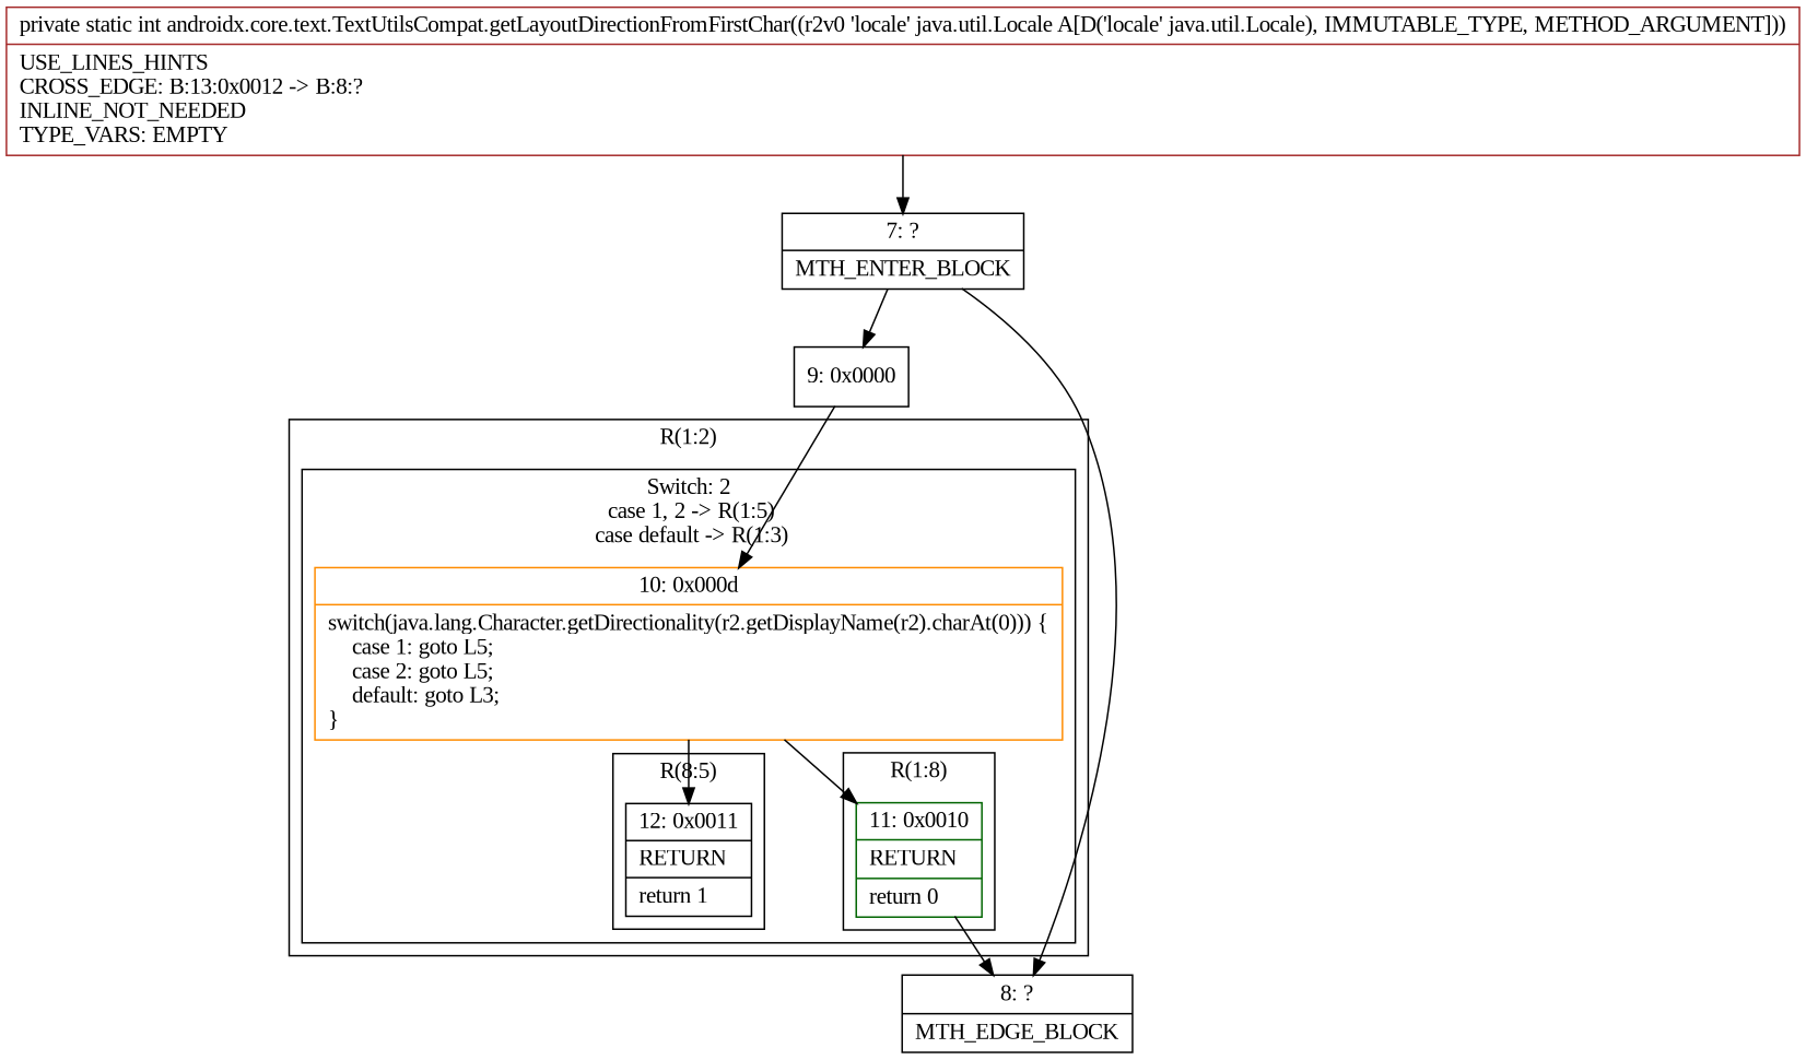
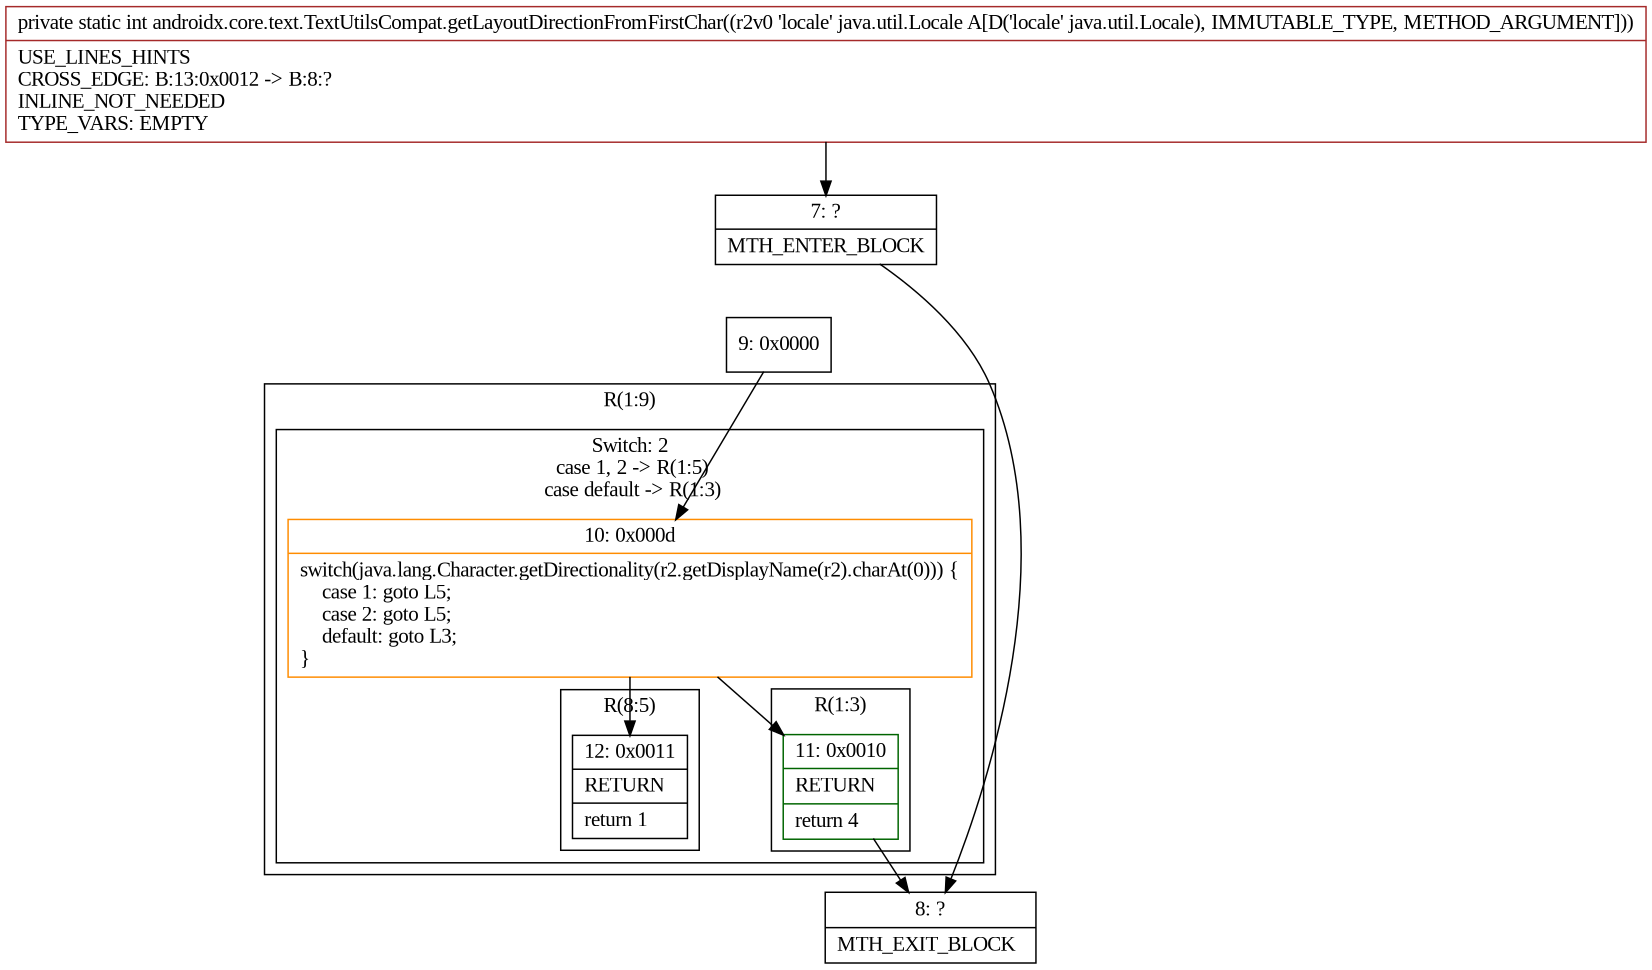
  digraph {
    fontname="Liberation Serif"
    node [color=black fontname="Liberation Serif" shape=record]
    edge [fontname="Liberation Serif"]
    n1 [label="{12\:\ 0x0011|RETURN\l|return 1\l}"]
-   n2 [color=darkgreen label="{11\:\ 0x0010|RETURN\l|return 0\l}"]
+   n2 [color=darkgreen label="{11\:\ 0x0010|RETURN\l|return 4\l}"]
    n3 [color=darkorange label="{10\:\ 0x000d|switch(java.lang.Character.getDirectionality(r2.getDisplayName(r2).charAt(0))) \{\l    case 1: goto L5;\l    case 2: goto L5;\l    default: goto L3;\l\}\l}"]
-   n4 [label="{8\:\ ?|MTH_EDGE_BLOCK\l}"]
+   n4 [label="{8\:\ ?|MTH_EXIT_BLOCK\l}"]
    n5 [label="{7\:\ ?|MTH_ENTER_BLOCK\l}"]
    n6 [label="{9\:\ 0x0000}"]
    n7 [color=brown label="{private static int androidx.core.text.TextUtilsCompat.getLayoutDirectionFromFirstChar((r2v0 'locale' java.util.Locale A[D('locale' java.util.Locale), IMMUTABLE_TYPE, METHOD_ARGUMENT]))  | USE_LINES_HINTS\lCROSS_EDGE: B:13:0x0012 \-\> B:8:?\lINLINE_NOT_NEEDED\lTYPE_VARS: EMPTY\l}"]
    subgraph cluster_1 {
-     label="R(1:2)"
+     label="R(1:9)"
      subgraph cluster_2 {
        label="Switch: 2\n case 1, 2 -> R(1:5)\n case default -> R(1:3)"
        n3
        subgraph cluster_3 {
          label="R(8:5)"
          n1
        }
        subgraph cluster_4 {
-         label="R(1:8)"
+         label="R(1:3)"
          n2
        }
      }
    }
    n2 -> n4
    n3 -> n1
    n3 -> n2
    n5 -> n4
-   n5 -> n6
    n6 -> n3
    n7 -> n5
  }
